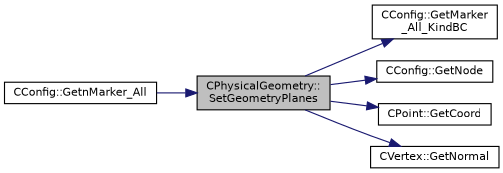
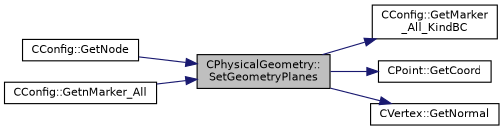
  digraph {
    rankdir=LR
    node [color=black fillcolor=white fontname=Helvetica fontsize=10 shape=record style=filled]
    edge [color=midnightblue fontname=Helvetica fontsize=10 labelfontname=Helvetica labelfontsize=10 style=solid]
    n1 [fillcolor=grey75 fontcolor=black height=0.2 label="CPhysicalGeometry::\lSetGeometryPlanes" width=0.4]
    n2 [height=0.2 label="CConfig::GetMarker\l_All_KindBC" width=0.4]
    n3 [height=0.2 label="CConfig::GetNode" width=0.4]
    n4 [height=0.2 label="CPoint::GetCoord" width=0.4]
    n5 [height=0.2 label="CVertex::GetNormal" width=0.4]
    n6 [height=0.2 label="CConfig::GetnMarker_All" width=0.4]
    n1 -> n2
-   n1 -> n3
+   n3 -> n1
    n1 -> n4
    n1 -> n5
    n6 -> n1
  }
